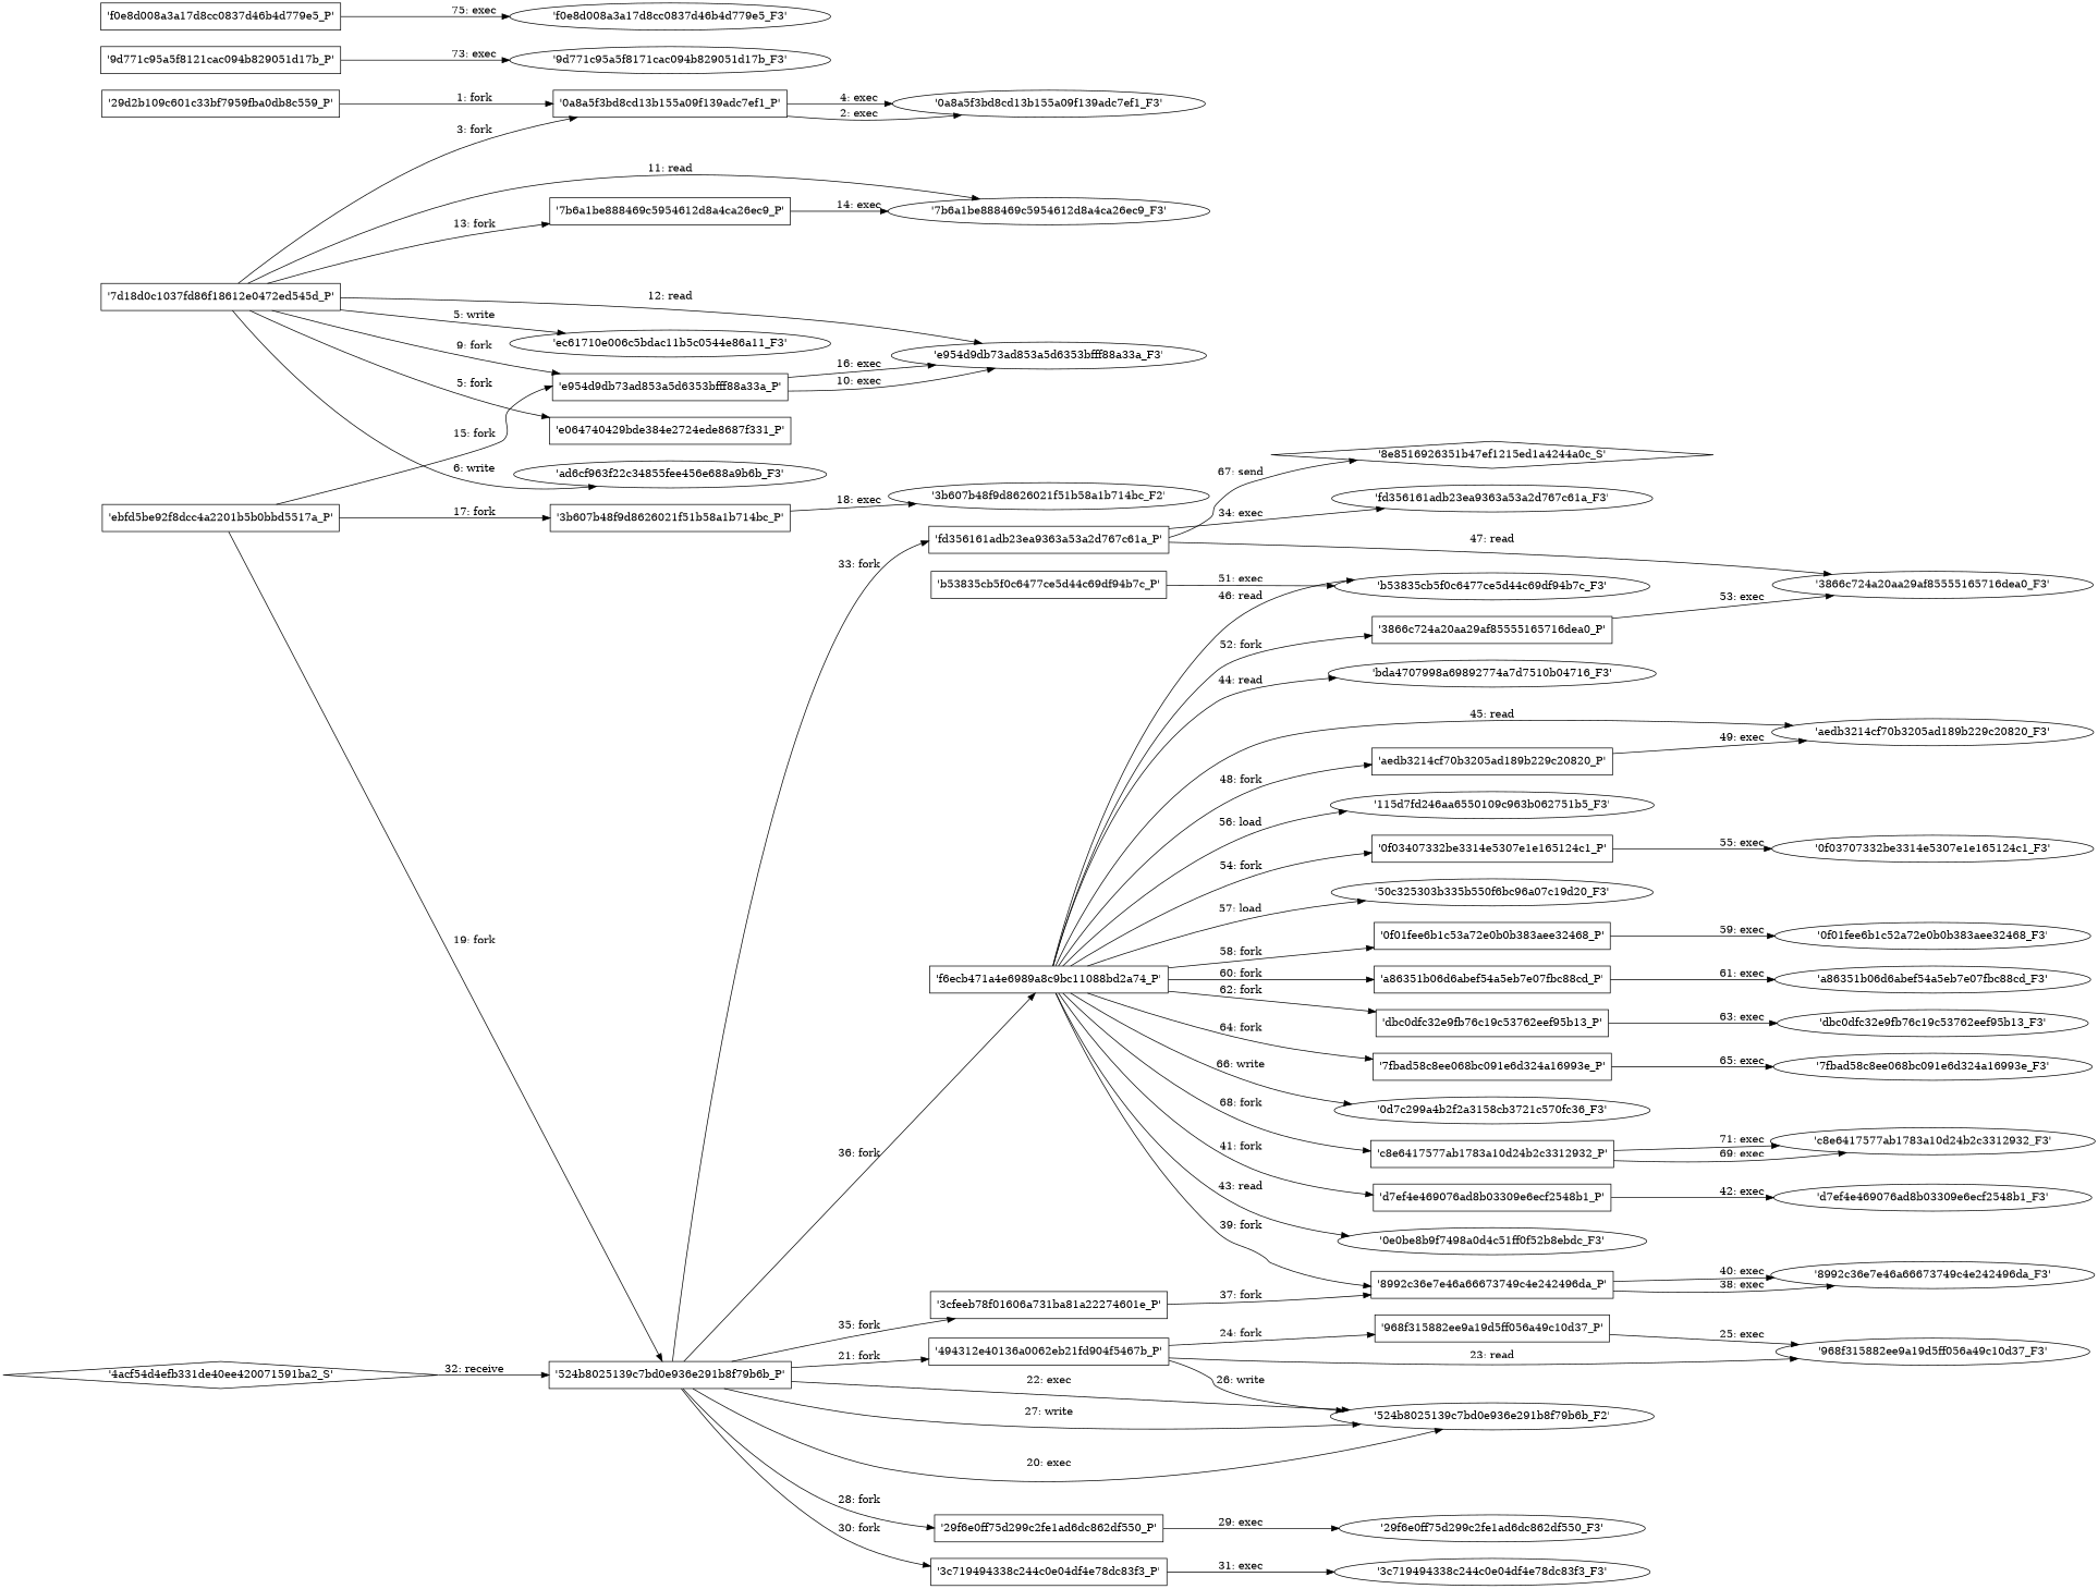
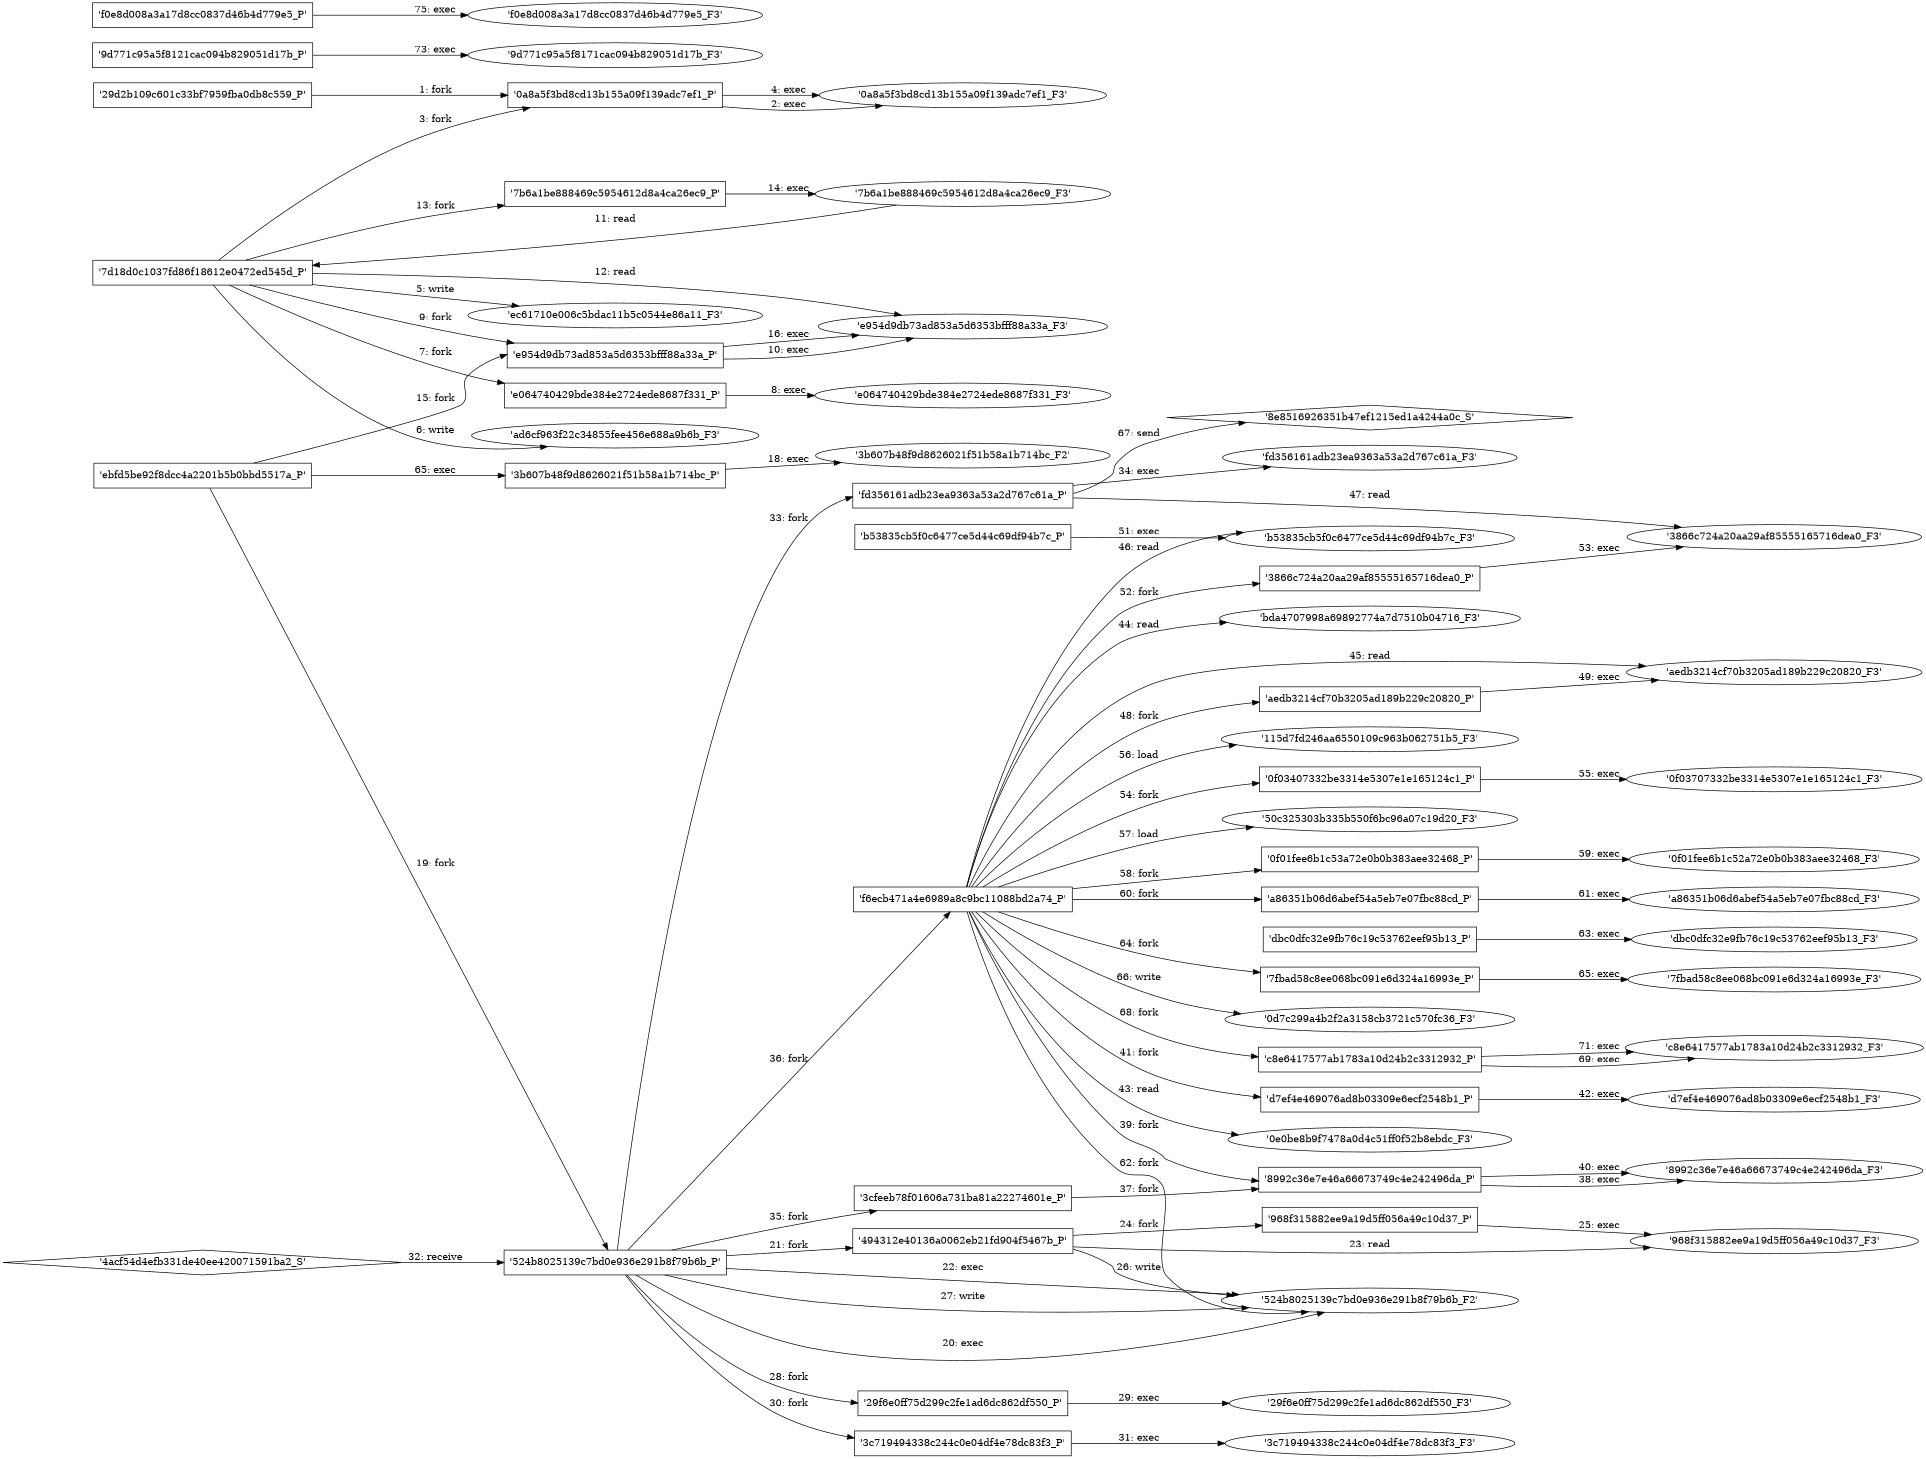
  digraph {
    engine=neato
    fixedsize=false
    fontsize=10
    nodesep=0.3
    rankdir=LR
    ranksep=0
    splines=true
    node [node_type=Process shape=ellipse]
    "'29d2b109c601c33bf7959fba0db8c559_P'" [shape=box]
    "'0a8a5f3bd8cd13b155a09f139adc7ef1_P'" [shape=box]
    "'0a8a5f3bd8cd13b155a09f139adc7ef1_F3'" [node_type=File]
    "'7d18d0c1037fd86f18612e0472ed545d_P'" [shape=box]
    "'ec61710e006c5bdac11b5c0544e86a11_F3'" [node_type=file]
    "'ad6cf963f22c34855fee456e688a9b6b_F3'" [node_type=file]
    "'e064740429bde384e2724ede8687f331_P'" [shape=box]
    "'e954d9db73ad853a5d6353bfff88a33a_P'" [shape=box]
    "'e954d9db73ad853a5d6353bfff88a33a_F3'" [node_type=File]
    "'7b6a1be888469c5954612d8a4ca26ec9_F3'" [node_type=File]
    "'7b6a1be888469c5954612d8a4ca26ec9_P'" [shape=box]
+   "'e064740429bde384e2724ede8687f331_F3'" [node_type=File]
    "'ebfd5be92f8dcc4a2201b5b0bbd5517a_P'" [shape=box]
    "'3b607b48f9d8626021f51b58a1b714bc_P'" [shape=box]
    "'524b8025139c7bd0e936e291b8f79b6b_P'" [shape=box]
    "'3b607b48f9d8626021f51b58a1b714bc_F2'" [node_type=File]
    "'524b8025139c7bd0e936e291b8f79b6b_F2'" [node_type=file]
    "'29f6e0ff75d299c2fe1ad6dc862df550_P'" [shape=box]
    "'3c719494338c244c0e04df4e78dc83f3_P'" [shape=box]
    "'fd356161adb23ea9363a53a2d767c61a_P'" [shape=box]
    "'3cfeeb78f01606a731ba81a22274601e_P'" [shape=box]
    "'f6ecb471a4e6989a8c9bc11088bd2a74_P'" [shape=box]
    "'494312e40136a0062eb21fd904f5467b_P'" [shape=box]
    "'29f6e0ff75d299c2fe1ad6dc862df550_F3'" [node_type=File]
    "'3c719494338c244c0e04df4e78dc83f3_F3'" [node_type=File]
    "'fd356161adb23ea9363a53a2d767c61a_F3'" [node_type=File]
    "'3866c724a20aa29af85555165716dea0_F3'" [node_type=File]
    "'8e8516926351b47ef1215ed1a4244a0c_S'" [node_type=Socket shape=diamond]
    "'8992c36e7e46a66673749c4e242496da_P'" [shape=box]
    "'d7ef4e469076ad8b03309e6ecf2548b1_P'" [shape=box]
-   "'0e0be8b9f7478a0d4c51ff0f52b8ebdc_F3'" [node_type=file label="'0e0be8b9f7498a0d4c51ff0f52b8ebdc_F3'"]
+   "'0e0be8b9f7478a0d4c51ff0f52b8ebdc_F3'" [node_type=file]
    "'bda4707998a69892774a7d7510b04716_F3'" [node_type=file]
    "'aedb3214cf70b3205ad189b229c20820_F3'" [node_type=File]
    "'b53835cb5f0c6477ce5d44c69df94b7c_F3'" [node_type=File]
    "'aedb3214cf70b3205ad189b229c20820_P'" [shape=box]
    "'3866c724a20aa29af85555165716dea0_P'" [shape=box]
    "'0f03407332be3314e5307e1e165124c1_P'" [shape=box]
    "'115d7fd246aa6550109c963b062751b5_F3'" [node_type=file]
    "'50c325303b335b550f6bc96a07c19d20_F3'" [node_type=file]
    n40 [label="'0f01fee6b1c53a72e0b0b383aee32468_P'" shape=box]
    "'a86351b06d6abef54a5eb7e07fbc88cd_P'" [shape=box]
    "'dbc0dfc32e9fb76c19c53762eef95b13_P'" [shape=box]
    "'7fbad58c8ee068bc091e6d324a16993e_P'" [shape=box]
    "'0d7c299a4b2f2a3158cb3721c570fc36_F3'" [node_type=file]
    "'c8e6417577ab1783a10d24b2c3312932_P'" [shape=box]
    "'968f315882ee9a19d5ff056a49c10d37_F3'" [node_type=File]
    "'968f315882ee9a19d5ff056a49c10d37_P'" [shape=box]
    "'4acf54d4efb331de40ee420071591ba2_S'" [node_type=Socket shape=diamond]
    "'8992c36e7e46a66673749c4e242496da_F3'" [node_type=File]
    "'d7ef4e469076ad8b03309e6ecf2548b1_F3'" [node_type=File]
    "'b53835cb5f0c6477ce5d44c69df94b7c_P'" [shape=box]
    n52 [label="'0f03707332be3314e5307e1e165124c1_F3'" node_type=File]
    "'0f01fee6b1c52a72e0b0b383aee32468_F3'" [node_type=File]
    "'a86351b06d6abef54a5eb7e07fbc88cd_F3'" [node_type=File]
    "'dbc0dfc32e9fb76c19c53762eef95b13_F3'" [node_type=File]
    "'7fbad58c8ee068bc091e6d324a16993e_F3'" [node_type=File]
    "'c8e6417577ab1783a10d24b2c3312932_F3'" [node_type=File]
    n58 [label="'9d771c95a5f8121cac094b829051d17b_P'" shape=box]
    "'9d771c95a5f8171cac094b829051d17b_F3'" [node_type=File]
    "'f0e8d008a3a17d8cc0837d46b4d779e5_F3'" [node_type=File]
    "'f0e8d008a3a17d8cc0837d46b4d779e5_P'" [shape=box]
    "'29d2b109c601c33bf7959fba0db8c559_P'" -> "'0a8a5f3bd8cd13b155a09f139adc7ef1_P'" [label="1: fork"]
    "'0a8a5f3bd8cd13b155a09f139adc7ef1_P'" -> "'0a8a5f3bd8cd13b155a09f139adc7ef1_F3'" [label="2: exec"]
    "'0a8a5f3bd8cd13b155a09f139adc7ef1_P'" -> "'0a8a5f3bd8cd13b155a09f139adc7ef1_F3'" [label="4: exec"]
    "'7d18d0c1037fd86f18612e0472ed545d_P'" -> "'0a8a5f3bd8cd13b155a09f139adc7ef1_P'" [label="3: fork"]
    "'7d18d0c1037fd86f18612e0472ed545d_P'" -> "'ec61710e006c5bdac11b5c0544e86a11_F3'" [label="5: write"]
    "'7d18d0c1037fd86f18612e0472ed545d_P'" -> "'ad6cf963f22c34855fee456e688a9b6b_F3'" [label="6: write"]
-   "'7d18d0c1037fd86f18612e0472ed545d_P'" -> "'e064740429bde384e2724ede8687f331_P'" [label="5: fork"]
+   "'7d18d0c1037fd86f18612e0472ed545d_P'" -> "'e064740429bde384e2724ede8687f331_P'" [label="7: fork"]
    "'7d18d0c1037fd86f18612e0472ed545d_P'" -> "'e954d9db73ad853a5d6353bfff88a33a_P'" [label="9: fork"]
    "'7d18d0c1037fd86f18612e0472ed545d_P'" -> "'e954d9db73ad853a5d6353bfff88a33a_F3'" [label="12: read"]
-   "'7d18d0c1037fd86f18612e0472ed545d_P'" -> "'7b6a1be888469c5954612d8a4ca26ec9_F3'" [label="11: read"]
+   "'7b6a1be888469c5954612d8a4ca26ec9_F3'" -> "'7d18d0c1037fd86f18612e0472ed545d_P'" [label="11: read"]
    "'7d18d0c1037fd86f18612e0472ed545d_P'" -> "'7b6a1be888469c5954612d8a4ca26ec9_P'" [label="13: fork"]
+   "'e064740429bde384e2724ede8687f331_P'" -> "'e064740429bde384e2724ede8687f331_F3'" [label="8: exec"]
    "'e954d9db73ad853a5d6353bfff88a33a_P'" -> "'e954d9db73ad853a5d6353bfff88a33a_F3'" [label="10: exec"]
    "'e954d9db73ad853a5d6353bfff88a33a_P'" -> "'e954d9db73ad853a5d6353bfff88a33a_F3'" [label="16: exec"]
    "'7b6a1be888469c5954612d8a4ca26ec9_P'" -> "'7b6a1be888469c5954612d8a4ca26ec9_F3'" [label="14: exec"]
    "'ebfd5be92f8dcc4a2201b5b0bbd5517a_P'" -> "'e954d9db73ad853a5d6353bfff88a33a_P'" [label="15: fork"]
-   "'ebfd5be92f8dcc4a2201b5b0bbd5517a_P'" -> "'3b607b48f9d8626021f51b58a1b714bc_P'" [label="17: fork"]
+   "'ebfd5be92f8dcc4a2201b5b0bbd5517a_P'" -> "'3b607b48f9d8626021f51b58a1b714bc_P'" [label="65: exec"]
    "'ebfd5be92f8dcc4a2201b5b0bbd5517a_P'" -> "'524b8025139c7bd0e936e291b8f79b6b_P'" [label="19: fork"]
    "'3b607b48f9d8626021f51b58a1b714bc_P'" -> "'3b607b48f9d8626021f51b58a1b714bc_F2'" [label="18: exec"]
    "'524b8025139c7bd0e936e291b8f79b6b_P'" -> "'524b8025139c7bd0e936e291b8f79b6b_F2'" [label="20: exec"]
    "'524b8025139c7bd0e936e291b8f79b6b_P'" -> "'524b8025139c7bd0e936e291b8f79b6b_F2'" [label="22: exec"]
    "'524b8025139c7bd0e936e291b8f79b6b_P'" -> "'524b8025139c7bd0e936e291b8f79b6b_F2'" [label="27: write"]
    "'524b8025139c7bd0e936e291b8f79b6b_P'" -> "'29f6e0ff75d299c2fe1ad6dc862df550_P'" [label="28: fork"]
    "'524b8025139c7bd0e936e291b8f79b6b_P'" -> "'3c719494338c244c0e04df4e78dc83f3_P'" [label="30: fork"]
    "'524b8025139c7bd0e936e291b8f79b6b_P'" -> "'fd356161adb23ea9363a53a2d767c61a_P'" [label="33: fork"]
    "'524b8025139c7bd0e936e291b8f79b6b_P'" -> "'3cfeeb78f01606a731ba81a22274601e_P'" [label="35: fork"]
    "'524b8025139c7bd0e936e291b8f79b6b_P'" -> "'f6ecb471a4e6989a8c9bc11088bd2a74_P'" [label="36: fork"]
    "'524b8025139c7bd0e936e291b8f79b6b_P'" -> "'494312e40136a0062eb21fd904f5467b_P'" [label="21: fork"]
    "'29f6e0ff75d299c2fe1ad6dc862df550_P'" -> "'29f6e0ff75d299c2fe1ad6dc862df550_F3'" [label="29: exec"]
    "'3c719494338c244c0e04df4e78dc83f3_P'" -> "'3c719494338c244c0e04df4e78dc83f3_F3'" [label="31: exec"]
    "'fd356161adb23ea9363a53a2d767c61a_P'" -> "'fd356161adb23ea9363a53a2d767c61a_F3'" [label="34: exec"]
    "'fd356161adb23ea9363a53a2d767c61a_P'" -> "'3866c724a20aa29af85555165716dea0_F3'" [label="47: read"]
    "'fd356161adb23ea9363a53a2d767c61a_P'" -> "'8e8516926351b47ef1215ed1a4244a0c_S'" [label="67: send"]
    "'3cfeeb78f01606a731ba81a22274601e_P'" -> "'8992c36e7e46a66673749c4e242496da_P'" [label="37: fork"]
    "'f6ecb471a4e6989a8c9bc11088bd2a74_P'" -> "'8992c36e7e46a66673749c4e242496da_P'" [label="39: fork"]
    "'f6ecb471a4e6989a8c9bc11088bd2a74_P'" -> "'d7ef4e469076ad8b03309e6ecf2548b1_P'" [label="41: fork"]
    "'f6ecb471a4e6989a8c9bc11088bd2a74_P'" -> "'0e0be8b9f7478a0d4c51ff0f52b8ebdc_F3'" [label="43: read"]
    "'f6ecb471a4e6989a8c9bc11088bd2a74_P'" -> "'bda4707998a69892774a7d7510b04716_F3'" [label="44: read"]
    "'f6ecb471a4e6989a8c9bc11088bd2a74_P'" -> "'aedb3214cf70b3205ad189b229c20820_F3'" [label="45: read"]
    "'f6ecb471a4e6989a8c9bc11088bd2a74_P'" -> "'b53835cb5f0c6477ce5d44c69df94b7c_F3'" [label="46: read"]
    "'f6ecb471a4e6989a8c9bc11088bd2a74_P'" -> "'aedb3214cf70b3205ad189b229c20820_P'" [label="48: fork"]
    "'f6ecb471a4e6989a8c9bc11088bd2a74_P'" -> "'3866c724a20aa29af85555165716dea0_P'" [label="52: fork"]
    "'f6ecb471a4e6989a8c9bc11088bd2a74_P'" -> "'0f03407332be3314e5307e1e165124c1_P'" [label="54: fork"]
    "'f6ecb471a4e6989a8c9bc11088bd2a74_P'" -> "'115d7fd246aa6550109c963b062751b5_F3'" [label="56: load"]
    "'f6ecb471a4e6989a8c9bc11088bd2a74_P'" -> "'50c325303b335b550f6bc96a07c19d20_F3'" [label="57: load"]
    "'f6ecb471a4e6989a8c9bc11088bd2a74_P'" -> n40 [label="58: fork"]
    "'f6ecb471a4e6989a8c9bc11088bd2a74_P'" -> "'a86351b06d6abef54a5eb7e07fbc88cd_P'" [label="60: fork"]
-   "'f6ecb471a4e6989a8c9bc11088bd2a74_P'" -> "'dbc0dfc32e9fb76c19c53762eef95b13_P'" [label="62: fork"]
+   "'f6ecb471a4e6989a8c9bc11088bd2a74_P'" -> "'524b8025139c7bd0e936e291b8f79b6b_F2'" [label="62: fork"]
    "'f6ecb471a4e6989a8c9bc11088bd2a74_P'" -> "'7fbad58c8ee068bc091e6d324a16993e_P'" [label="64: fork"]
    "'f6ecb471a4e6989a8c9bc11088bd2a74_P'" -> "'0d7c299a4b2f2a3158cb3721c570fc36_F3'" [label="66: write"]
    "'f6ecb471a4e6989a8c9bc11088bd2a74_P'" -> "'c8e6417577ab1783a10d24b2c3312932_P'" [label="68: fork"]
    "'494312e40136a0062eb21fd904f5467b_P'" -> "'524b8025139c7bd0e936e291b8f79b6b_F2'" [label="26: write"]
    "'494312e40136a0062eb21fd904f5467b_P'" -> "'968f315882ee9a19d5ff056a49c10d37_F3'" [label="23: read"]
    "'494312e40136a0062eb21fd904f5467b_P'" -> "'968f315882ee9a19d5ff056a49c10d37_P'" [label="24: fork"]
    "'8992c36e7e46a66673749c4e242496da_P'" -> "'8992c36e7e46a66673749c4e242496da_F3'" [label="38: exec"]
    "'8992c36e7e46a66673749c4e242496da_P'" -> "'8992c36e7e46a66673749c4e242496da_F3'" [label="40: exec"]
    "'d7ef4e469076ad8b03309e6ecf2548b1_P'" -> "'d7ef4e469076ad8b03309e6ecf2548b1_F3'" [label="42: exec"]
    "'aedb3214cf70b3205ad189b229c20820_P'" -> "'aedb3214cf70b3205ad189b229c20820_F3'" [label="49: exec"]
    "'3866c724a20aa29af85555165716dea0_P'" -> "'3866c724a20aa29af85555165716dea0_F3'" [label="53: exec"]
    "'0f03407332be3314e5307e1e165124c1_P'" -> n52 [label="55: exec"]
    n40 -> "'0f01fee6b1c52a72e0b0b383aee32468_F3'" [label="59: exec"]
    "'a86351b06d6abef54a5eb7e07fbc88cd_P'" -> "'a86351b06d6abef54a5eb7e07fbc88cd_F3'" [label="61: exec"]
    "'dbc0dfc32e9fb76c19c53762eef95b13_P'" -> "'dbc0dfc32e9fb76c19c53762eef95b13_F3'" [label="63: exec"]
    "'7fbad58c8ee068bc091e6d324a16993e_P'" -> "'7fbad58c8ee068bc091e6d324a16993e_F3'" [label="65: exec"]
    "'c8e6417577ab1783a10d24b2c3312932_P'" -> "'c8e6417577ab1783a10d24b2c3312932_F3'" [label="69: exec"]
    "'c8e6417577ab1783a10d24b2c3312932_P'" -> "'c8e6417577ab1783a10d24b2c3312932_F3'" [label="71: exec"]
    "'968f315882ee9a19d5ff056a49c10d37_P'" -> "'968f315882ee9a19d5ff056a49c10d37_F3'" [label="25: exec"]
    "'4acf54d4efb331de40ee420071591ba2_S'" -> "'524b8025139c7bd0e936e291b8f79b6b_P'" [label="32: receive"]
    "'b53835cb5f0c6477ce5d44c69df94b7c_P'" -> "'b53835cb5f0c6477ce5d44c69df94b7c_F3'" [label="51: exec"]
    n58 -> "'9d771c95a5f8171cac094b829051d17b_F3'" [label="73: exec"]
    "'f0e8d008a3a17d8cc0837d46b4d779e5_P'" -> "'f0e8d008a3a17d8cc0837d46b4d779e5_F3'" [label="75: exec"]
  }
